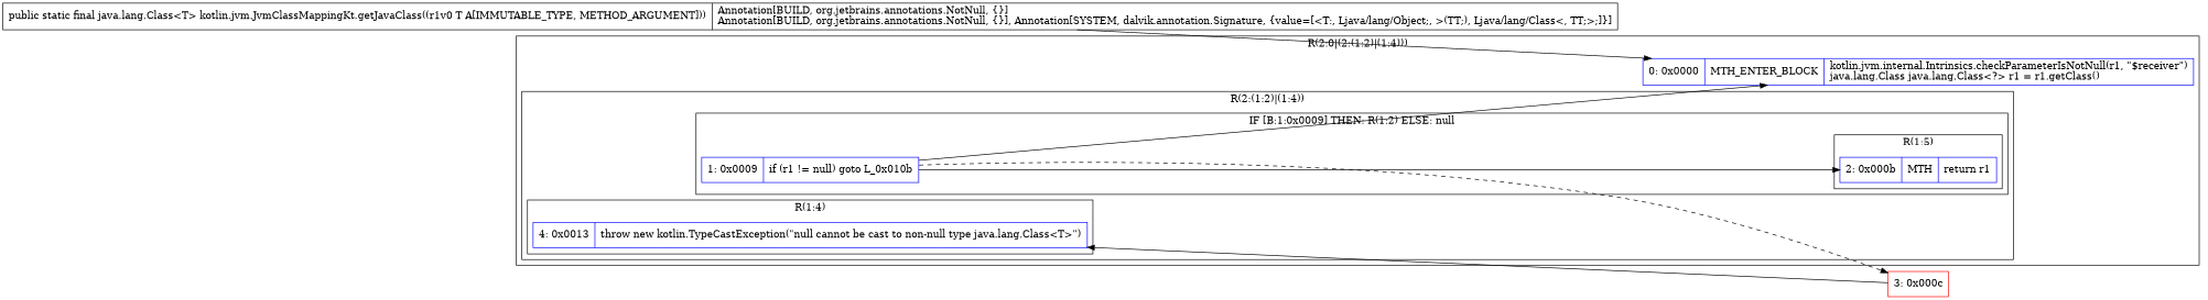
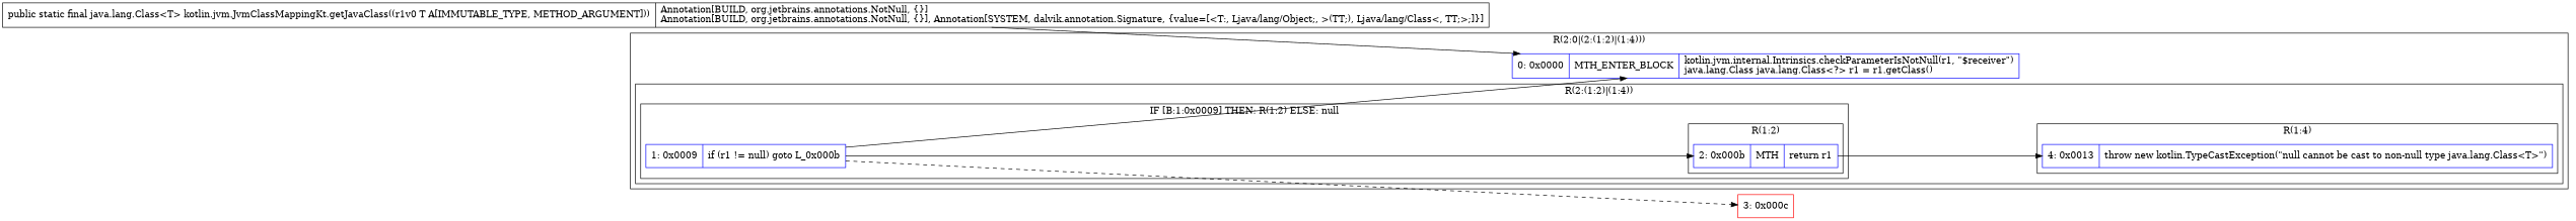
  digraph {
    rankdir=LR
    node [color=blue shape=record]
    n1 [label="{2\:\ 0x000b|MTH\l|return r1\l}"]
-   n2 [label="{1\:\ 0x0009|if (r1 != null) goto L_0x010b\l}"]
+   n2 [label="{1\:\ 0x0009|if (r1 != null) goto L_0x000b\l}"]
    n3 [label="{4\:\ 0x0013|throw new kotlin.TypeCastException(\"null cannot be cast to non\-null type java.lang.Class\<T\>\")\l}"]
    n4 [label="{0\:\ 0x0000|MTH_ENTER_BLOCK\l|kotlin.jvm.internal.Intrinsics.checkParameterIsNotNull(r1, \"$receiver\")\ljava.lang.Class java.lang.Class\<?\> r1 = r1.getClass()\l}"]
    n5 [color=red label="{3\:\ 0x000c}"]
    n6 [label="{public static final java.lang.Class\<T\> kotlin.jvm.JvmClassMappingKt.getJavaClass((r1v0 T A[IMMUTABLE_TYPE, METHOD_ARGUMENT]))  | Annotation[BUILD, org.jetbrains.annotations.NotNull, \{\}]\lAnnotation[BUILD, org.jetbrains.annotations.NotNull, \{\}], Annotation[SYSTEM, dalvik.annotation.Signature, \{value=[\<T:, Ljava\/lang\/Object;, \>(TT;), Ljava\/lang\/Class\<, TT;\>;]\}]\l}" color=""]
    subgraph cluster_1 {
      label="R(2:0|(2:(1:2)|(1:4)))"
      n4
      subgraph cluster_2 {
        label="R(2:(1:2)|(1:4))"
        subgraph cluster_3 {
          label="IF [B:1:0x0009] THEN: R(1:2) ELSE: null"
          n2
          subgraph cluster_4 {
-           label="R(1:5)"
+           label="R(1:2)"
            n1
          }
        }
        subgraph cluster_5 {
          label="R(1:4)"
          n3
        }
      }
    }
    n2 -> n1
    n2 -> n4
    n2 -> n5 [style=dashed]
-   n5 -> n3
+   n1 -> n3
    n6 -> n4
  }
